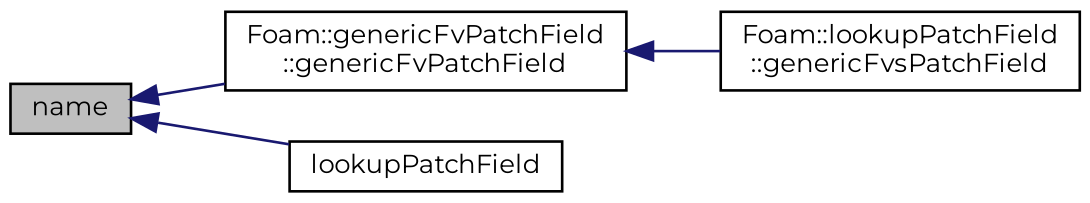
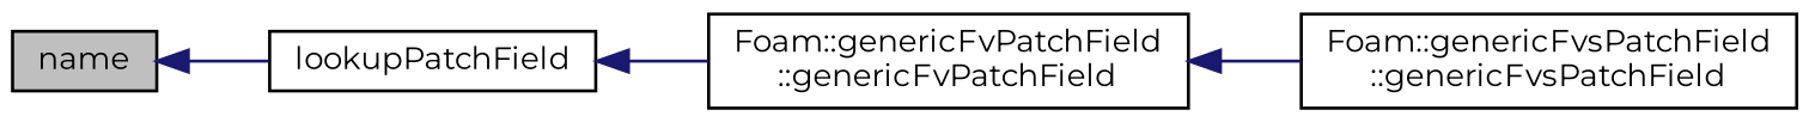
  digraph {
    fontname=Montserrat
    rankdir=LR
    node [color=black fontname=Montserrat fontsize=10 shape=record]
    edge [color=midnightblue dir=back fontname=Montserrat fontsize=10 labelfontname=Helvetica labelfontsize=10 style=solid]
    n1 [fillcolor=grey75 fontcolor=black height=0.2 label=name style=filled width=0.4]
    n2 [height=0.2 label="Foam::genericFvPatchField\l::genericFvPatchField" width=0.4]
    n3 [height=0.2 label=lookupPatchField width=0.4]
-   n4 [height=0.2 label="Foam::lookupPatchField\l::genericFvsPatchField" width=0.4]
-   n1 -> n2
+   n4 [height=0.2 label="Foam::genericFvsPatchField\l::genericFvsPatchField" width=0.4]
+   n3 -> n2
    n1 -> n3
    n2 -> n4
  }
